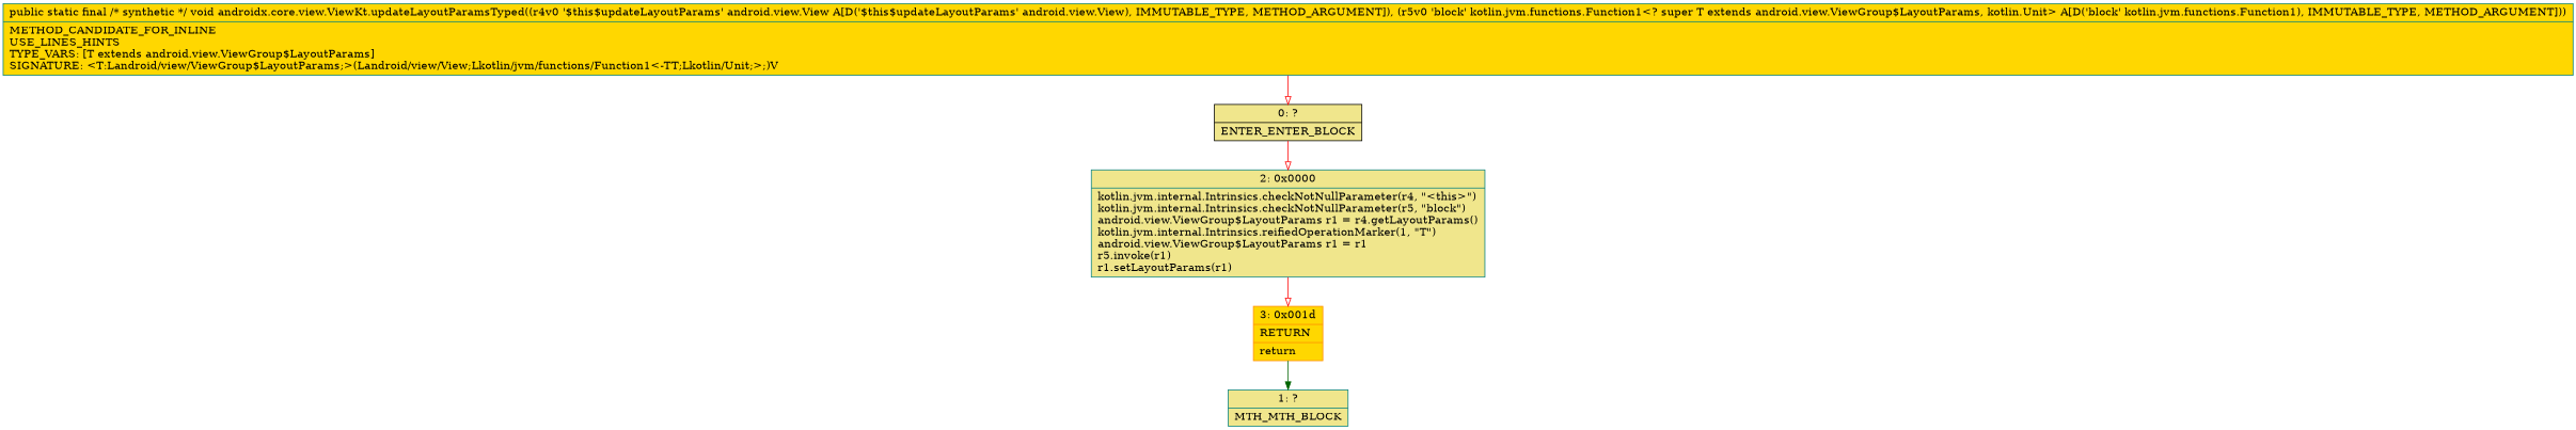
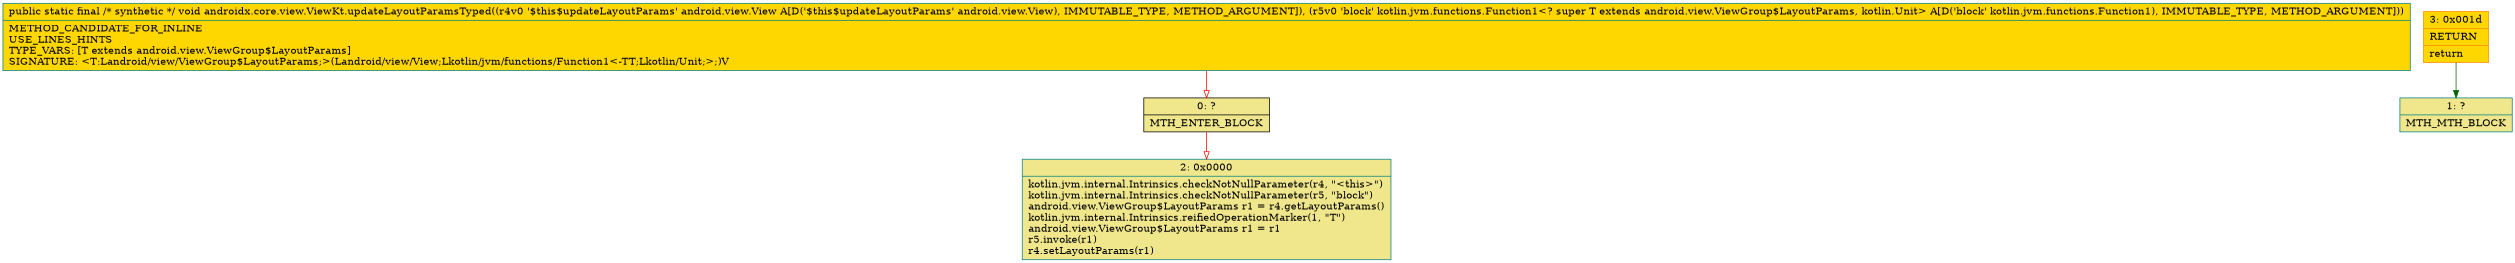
  digraph {
    node [color=teal fillcolor=khaki shape=record style=filled]
    edge [arrowhead=onormal color=red]
-   n1 [color=black label="{0\:\ ?|ENTER_ENTER_BLOCK\l}"]
-   n2 [label="{2\:\ 0x0000|kotlin.jvm.internal.Intrinsics.checkNotNullParameter(r4, \"\<this\>\")\lkotlin.jvm.internal.Intrinsics.checkNotNullParameter(r5, \"block\")\landroid.view.ViewGroup$LayoutParams r1 = r4.getLayoutParams()\lkotlin.jvm.internal.Intrinsics.reifiedOperationMarker(1, \"T\")\landroid.view.ViewGroup$LayoutParams r1 = r1\lr5.invoke(r1)\lr1.setLayoutParams(r1)\l}"]
+   n1 [color=black label="{0\:\ ?|MTH_ENTER_BLOCK\l}"]
+   n2 [label="{2\:\ 0x0000|kotlin.jvm.internal.Intrinsics.checkNotNullParameter(r4, \"\<this\>\")\lkotlin.jvm.internal.Intrinsics.checkNotNullParameter(r5, \"block\")\landroid.view.ViewGroup$LayoutParams r1 = r4.getLayoutParams()\lkotlin.jvm.internal.Intrinsics.reifiedOperationMarker(1, \"T\")\landroid.view.ViewGroup$LayoutParams r1 = r1\lr5.invoke(r1)\lr4.setLayoutParams(r1)\l}"]
    n3 [color=darkorange fillcolor=gold label="{3\:\ 0x001d|RETURN\l|return\l}"]
    n4 [label="{1\:\ ?|MTH_MTH_BLOCK\l}"]
    n5 [fillcolor=gold label="{public static final \/* synthetic *\/ void androidx.core.view.ViewKt.updateLayoutParamsTyped((r4v0 '$this$updateLayoutParams' android.view.View A[D('$this$updateLayoutParams' android.view.View), IMMUTABLE_TYPE, METHOD_ARGUMENT]), (r5v0 'block' kotlin.jvm.functions.Function1\<? super T extends android.view.ViewGroup$LayoutParams, kotlin.Unit\> A[D('block' kotlin.jvm.functions.Function1), IMMUTABLE_TYPE, METHOD_ARGUMENT]))  | METHOD_CANDIDATE_FOR_INLINE\lUSE_LINES_HINTS\lTYPE_VARS: [T extends android.view.ViewGroup$LayoutParams]\lSIGNATURE: \<T:Landroid\/view\/ViewGroup$LayoutParams;\>(Landroid\/view\/View;Lkotlin\/jvm\/functions\/Function1\<\-TT;Lkotlin\/Unit;\>;)V\l}"]
    n1 -> n2
-   n2 -> n3
    n3 -> n4 [arrowhead=normal color=darkgreen]
    n5 -> n1
  }
